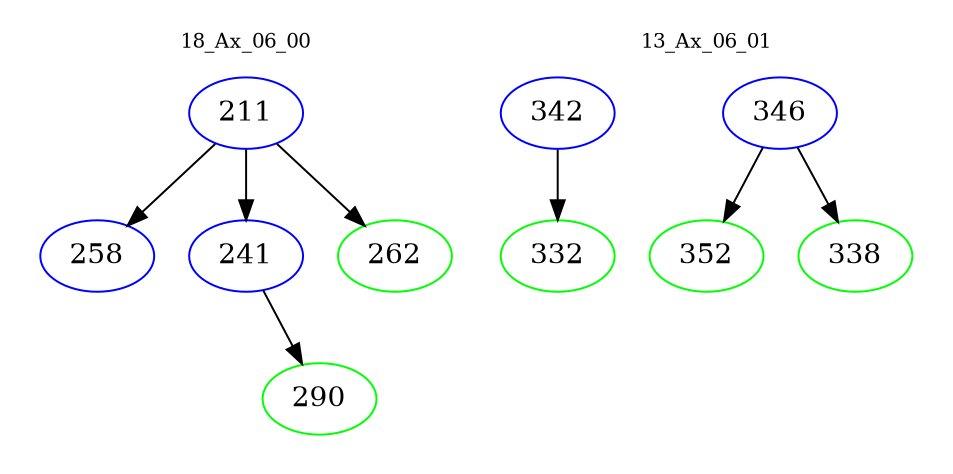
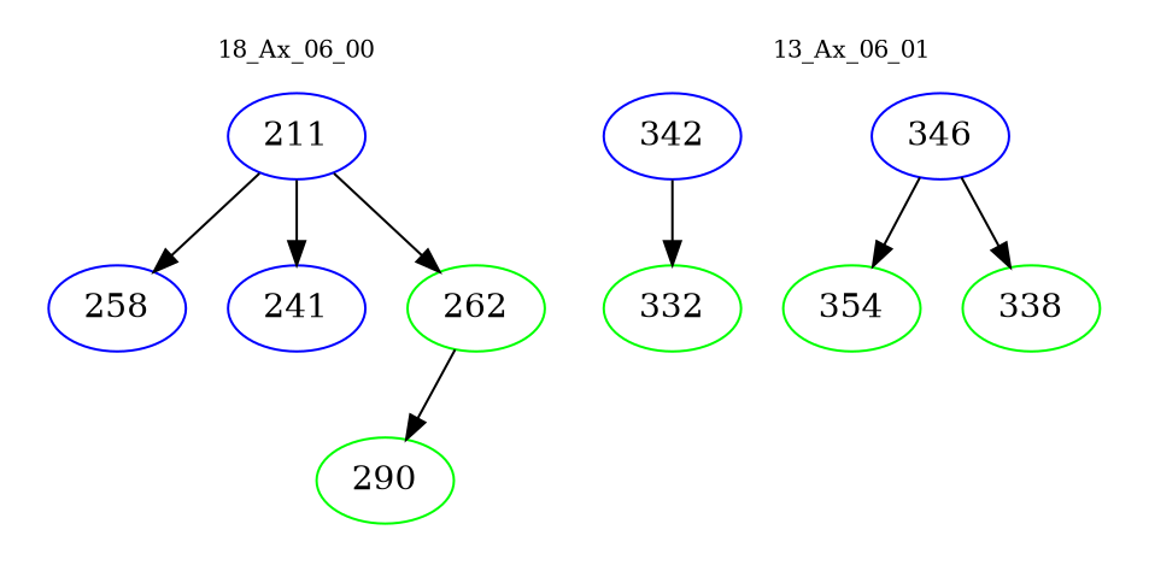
  digraph {
    node [color=blue]
    edge [color=black]
    n1 [label=211]
    n2 [label=258]
    n3 [label=241]
    n4 [color=green label=262]
    n5 [color=green label=290]
    n6 [label=346]
    n7 [label=342]
-   n8 [color=green label=352]
+   n8 [color=green label=354]
    n9 [color=green label=338]
    n10 [color=green label=332]
    subgraph cluster_1 {
      color=white
      fontsize=10
      label="18_Ax_06_00"
      n1
      n2
      n3
      n4
      n5
    }
    subgraph cluster_2 {
      color=white
      fontsize=10
      label="13_Ax_06_01"
      n6
      n7
      n8
      n9
      n10
    }
    n1 -> n2
    n1 -> n3
    n1 -> n4
-   n3 -> n5
+   n4 -> n5
    n6 -> n8
    n6 -> n9
    n7 -> n10
  }
